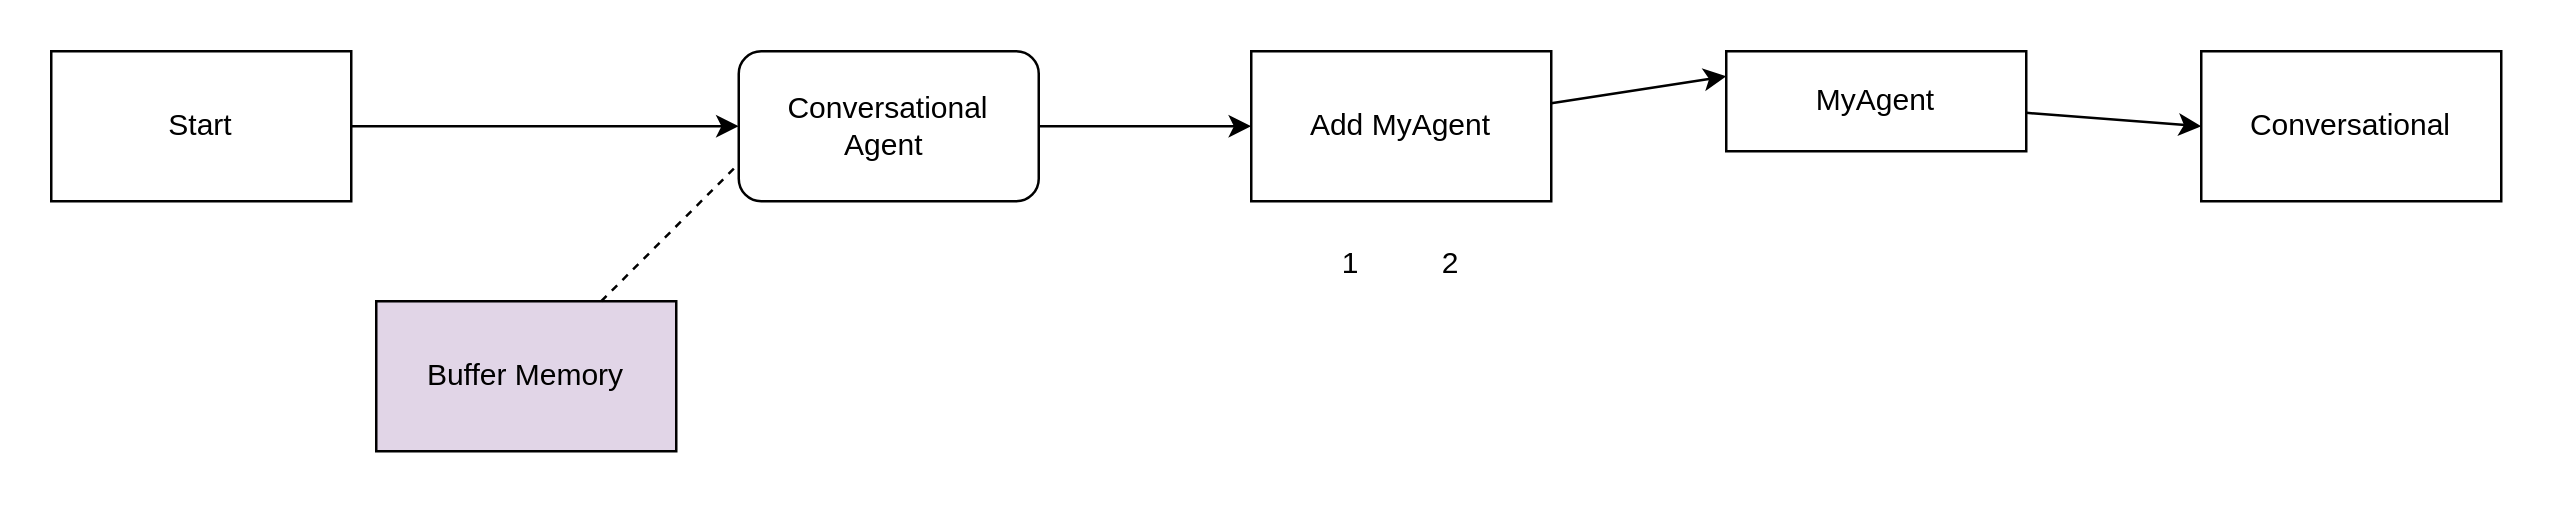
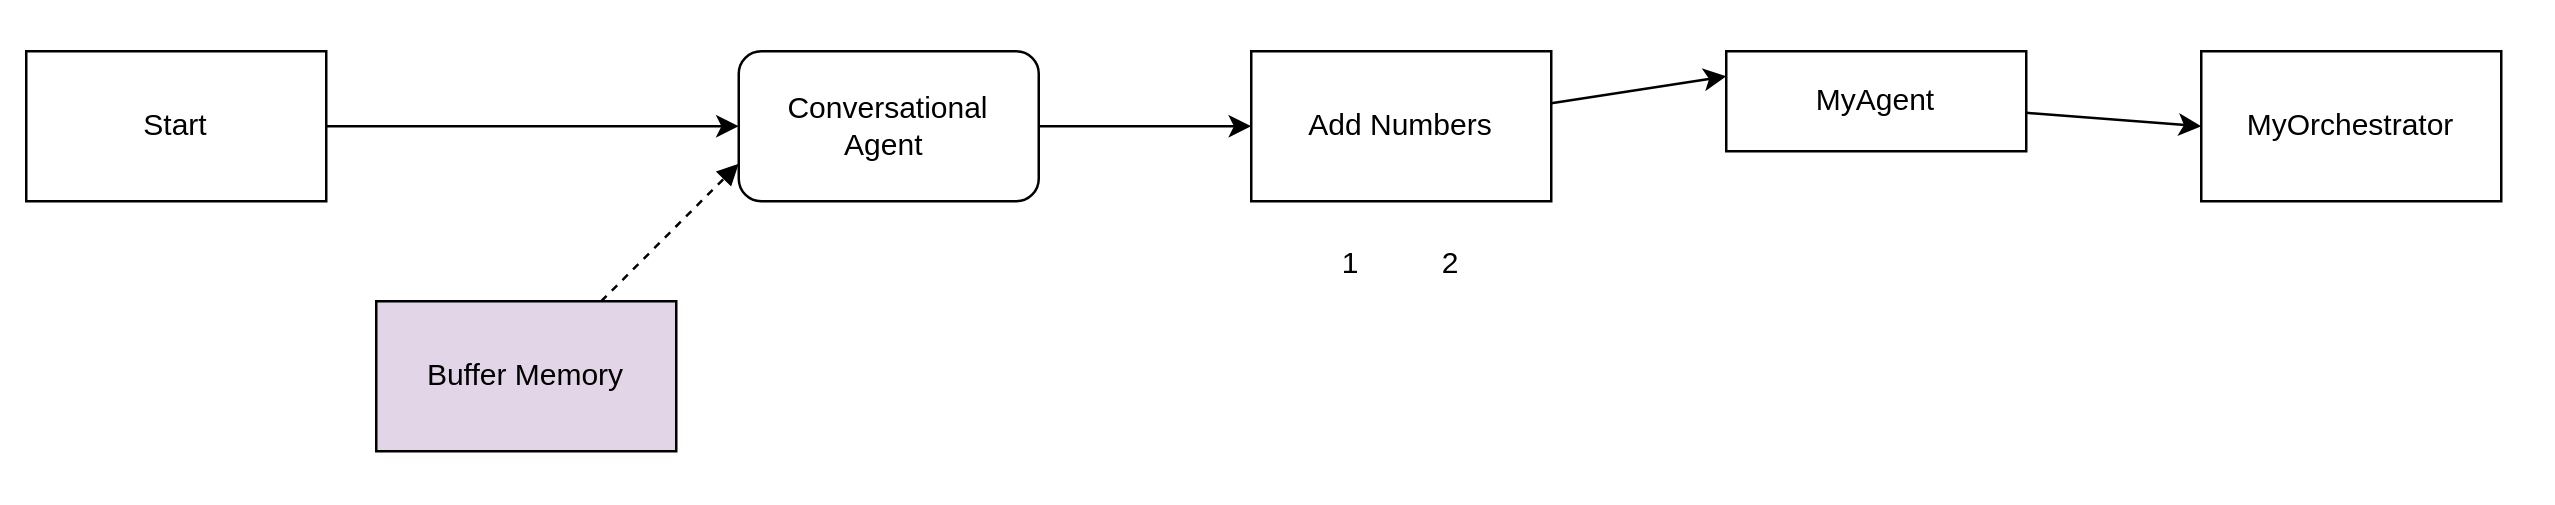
  <mxCell id="0" />
  <mxCell id="1" parent="0" />
  <mxCell id="2" value="Buffer Memory" style="rounded=0;whiteSpace=wrap;html=1;fillColor=#e1d5e7;" parent="1" vertex="1"><mxGeometry x="150" y="120" width="120" height="60" as="geometry" /></mxCell>
  <mxCell id="3" style="edgeStyle=none;html=1;entryX=0;entryY=0.5;entryDx=0;entryDy=0;" parent="1" source="4" target="9" edge="1"><mxGeometry relative="1" as="geometry" /></mxCell>
  <mxCell id="4" value="Conversational&lt;br&gt;Agent&amp;nbsp;" style="rounded=1;whiteSpace=wrap;html=1;" parent="1" vertex="1"><mxGeometry x="295" y="20" width="120" height="60" as="geometry" /></mxCell>
  <mxCell id="5" style="edgeStyle=none;html=1;entryX=0;entryY=0.5;entryDx=0;entryDy=0;" parent="1" source="6" target="4" edge="1"><mxGeometry relative="1" as="geometry" /></mxCell>
- <mxCell id="6" value="Start" style="rounded=0;whiteSpace=wrap;html=1;" parent="1" vertex="1"><mxGeometry x="20" y="20" width="120" height="60" as="geometry" /></mxCell>
- <mxCell id="7" value="" style="endArrow=none;dashed=1;html=1;entryX=0;entryY=0.75;entryDx=0;entryDy=0;exitX=0.75;exitY=0;exitDx=0;exitDy=0;" parent="1" source="2" target="4" edge="1"><mxGeometry width="50" height="50" relative="1" as="geometry"><mxPoint x="190" y="130" as="sourcePoint" /><mxPoint x="240" y="80" as="targetPoint" /></mxGeometry></mxCell>
+ <mxCell id="6" value="Start" style="rounded=0;whiteSpace=wrap;html=1;" parent="1" vertex="1"><mxGeometry x="10" y="20" width="120" height="60" as="geometry" /></mxCell>
+ <mxCell id="7" value="" style="endArrow=block;dashed=1;html=1;entryX=0;entryY=0.75;entryDx=0;entryDy=0;exitX=0.75;exitY=0;exitDx=0;exitDy=0;" parent="1" source="2" target="4" edge="1"><mxGeometry width="50" height="50" relative="1" as="geometry"><mxPoint x="190" y="130" as="sourcePoint" /><mxPoint x="240" y="80" as="targetPoint" /></mxGeometry></mxCell>
  <mxCell id="8" style="edgeStyle=none;html=1;entryX=0;entryY=0.25;entryDx=0;entryDy=0;" parent="1" source="9" target="11" edge="1"><mxGeometry relative="1" as="geometry"><mxPoint x="680" y="50" as="targetPoint" /></mxGeometry></mxCell>
- <mxCell id="9" value="Add MyAgent" style="rounded=0;whiteSpace=wrap;html=1;" parent="1" vertex="1"><mxGeometry x="500" y="20" width="120" height="60" as="geometry" /></mxCell>
+ <mxCell id="9" value="Add Numbers" style="rounded=0;whiteSpace=wrap;html=1;" parent="1" vertex="1"><mxGeometry x="500" y="20" width="120" height="60" as="geometry" /></mxCell>
  <mxCell id="10" style="edgeStyle=none;html=1;entryX=0;entryY=0.5;entryDx=0;entryDy=0;" parent="1" source="11" target="12" edge="1"><mxGeometry relative="1" as="geometry" /></mxCell>
  <mxCell id="11" value="MyAgent" style="rounded=0;whiteSpace=wrap;html=1;" parent="1" vertex="1"><mxGeometry x="690" y="20" width="120" height="40" as="geometry" /></mxCell>
- <mxCell id="12" value="Conversational" style="rounded=0;whiteSpace=wrap;html=1;" parent="1" vertex="1"><mxGeometry x="880" y="20" width="120" height="60" as="geometry" /></mxCell>
+ <mxCell id="12" value="MyOrchestrator" style="rounded=0;whiteSpace=wrap;html=1;" parent="1" vertex="1"><mxGeometry x="880" y="20" width="120" height="60" as="geometry" /></mxCell>
  <mxCell id="13" value="2" style="text;html=1;strokeColor=none;fillColor=none;align=center;verticalAlign=middle;whiteSpace=wrap;rounded=0;" parent="1" vertex="1"><mxGeometry x="550" y="90" width="60" height="30" as="geometry" /></mxCell>
  <mxCell id="14" value="1" style="text;html=1;strokeColor=none;fillColor=none;align=center;verticalAlign=middle;whiteSpace=wrap;rounded=0;" parent="1" vertex="1"><mxGeometry x="510" y="90" width="60" height="30" as="geometry" /></mxCell>
